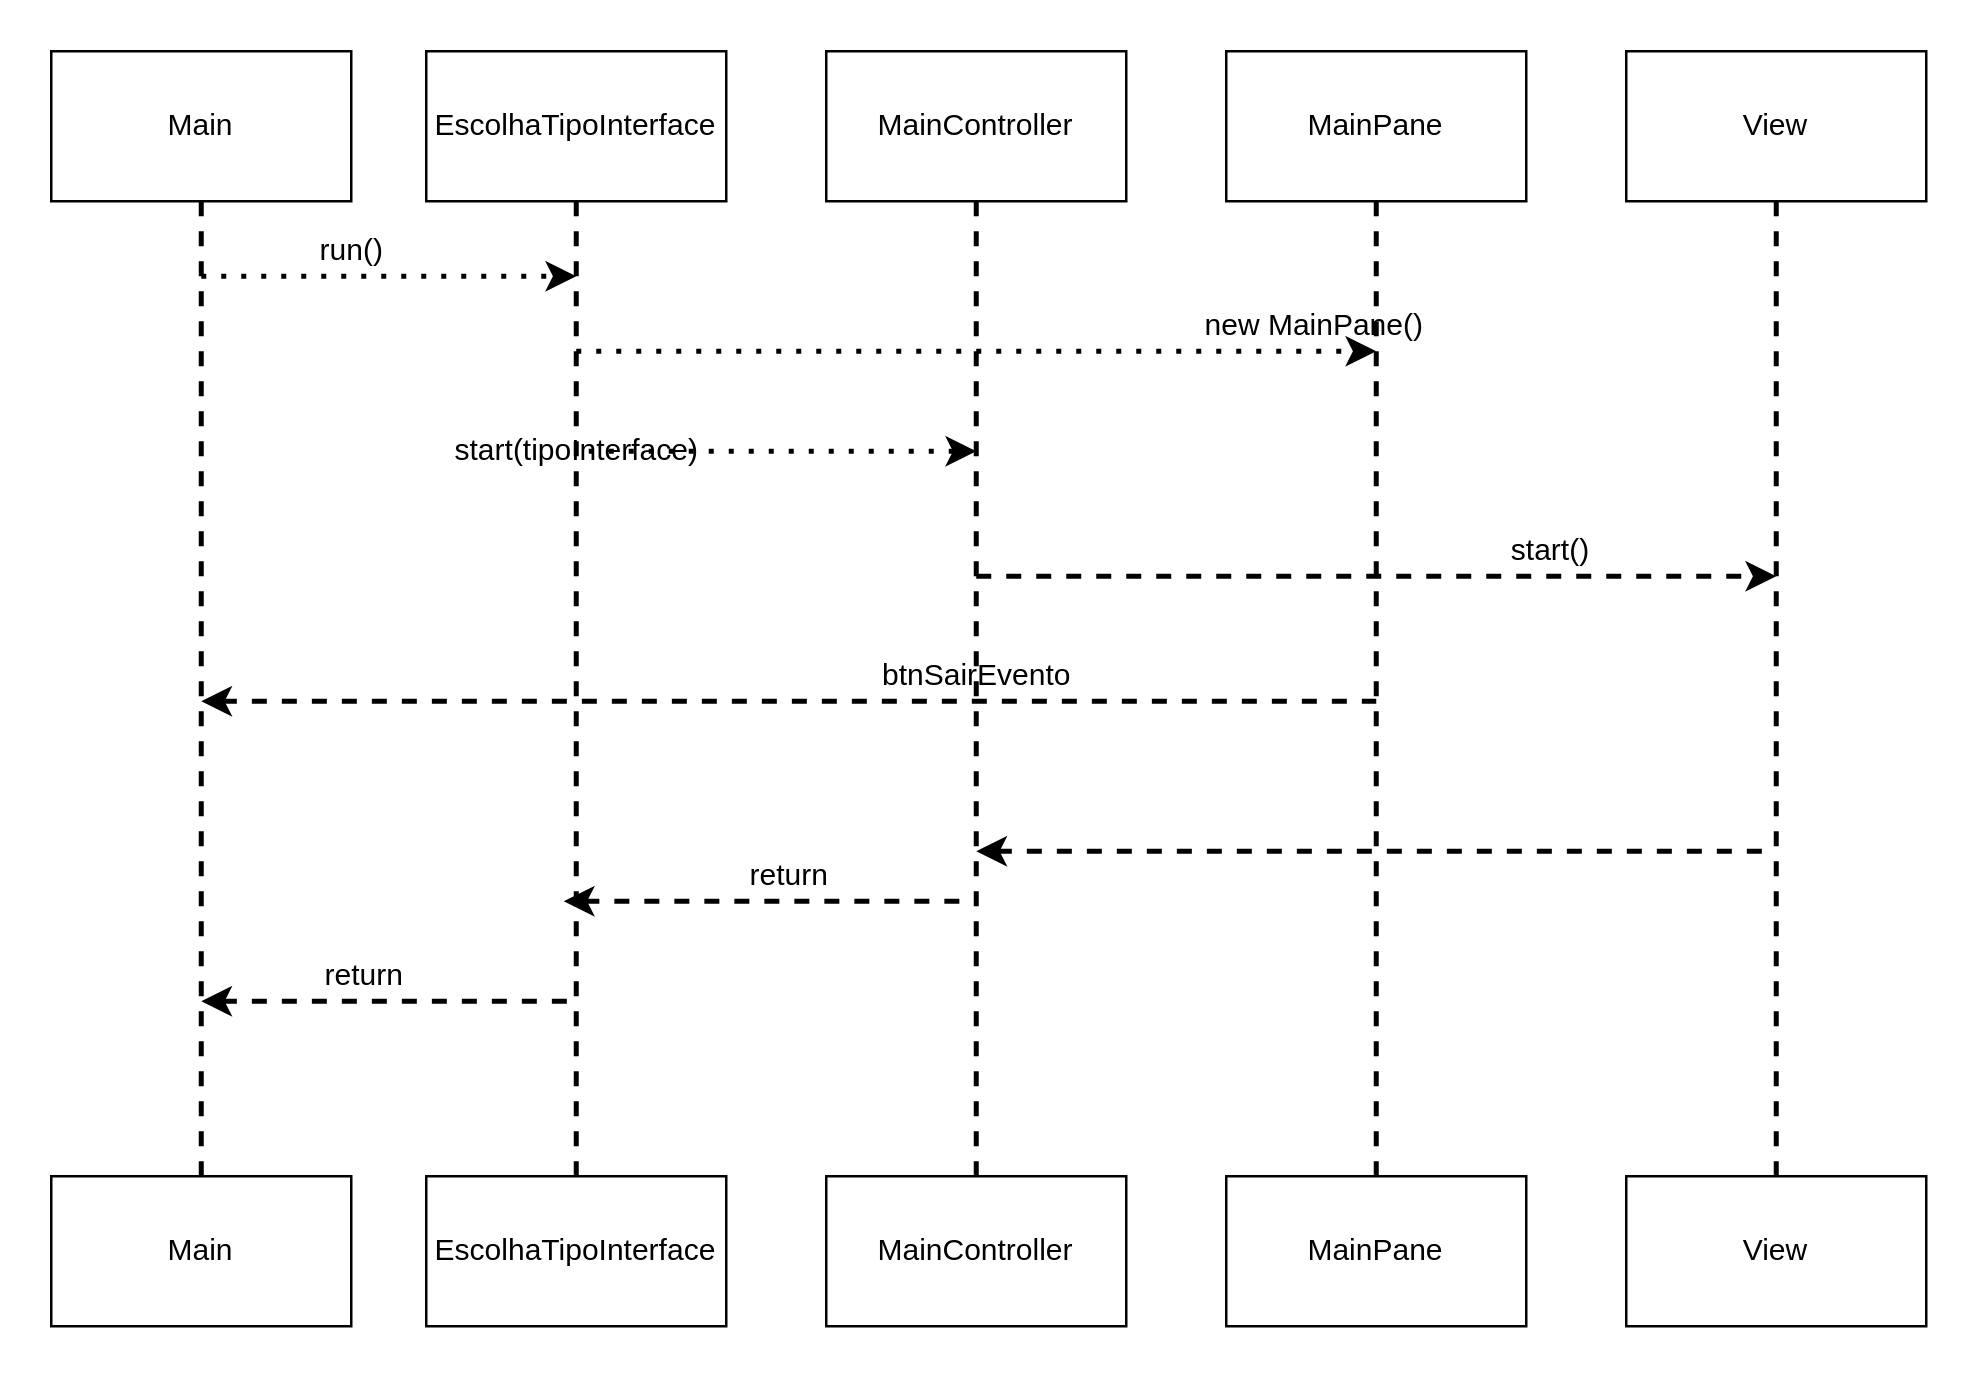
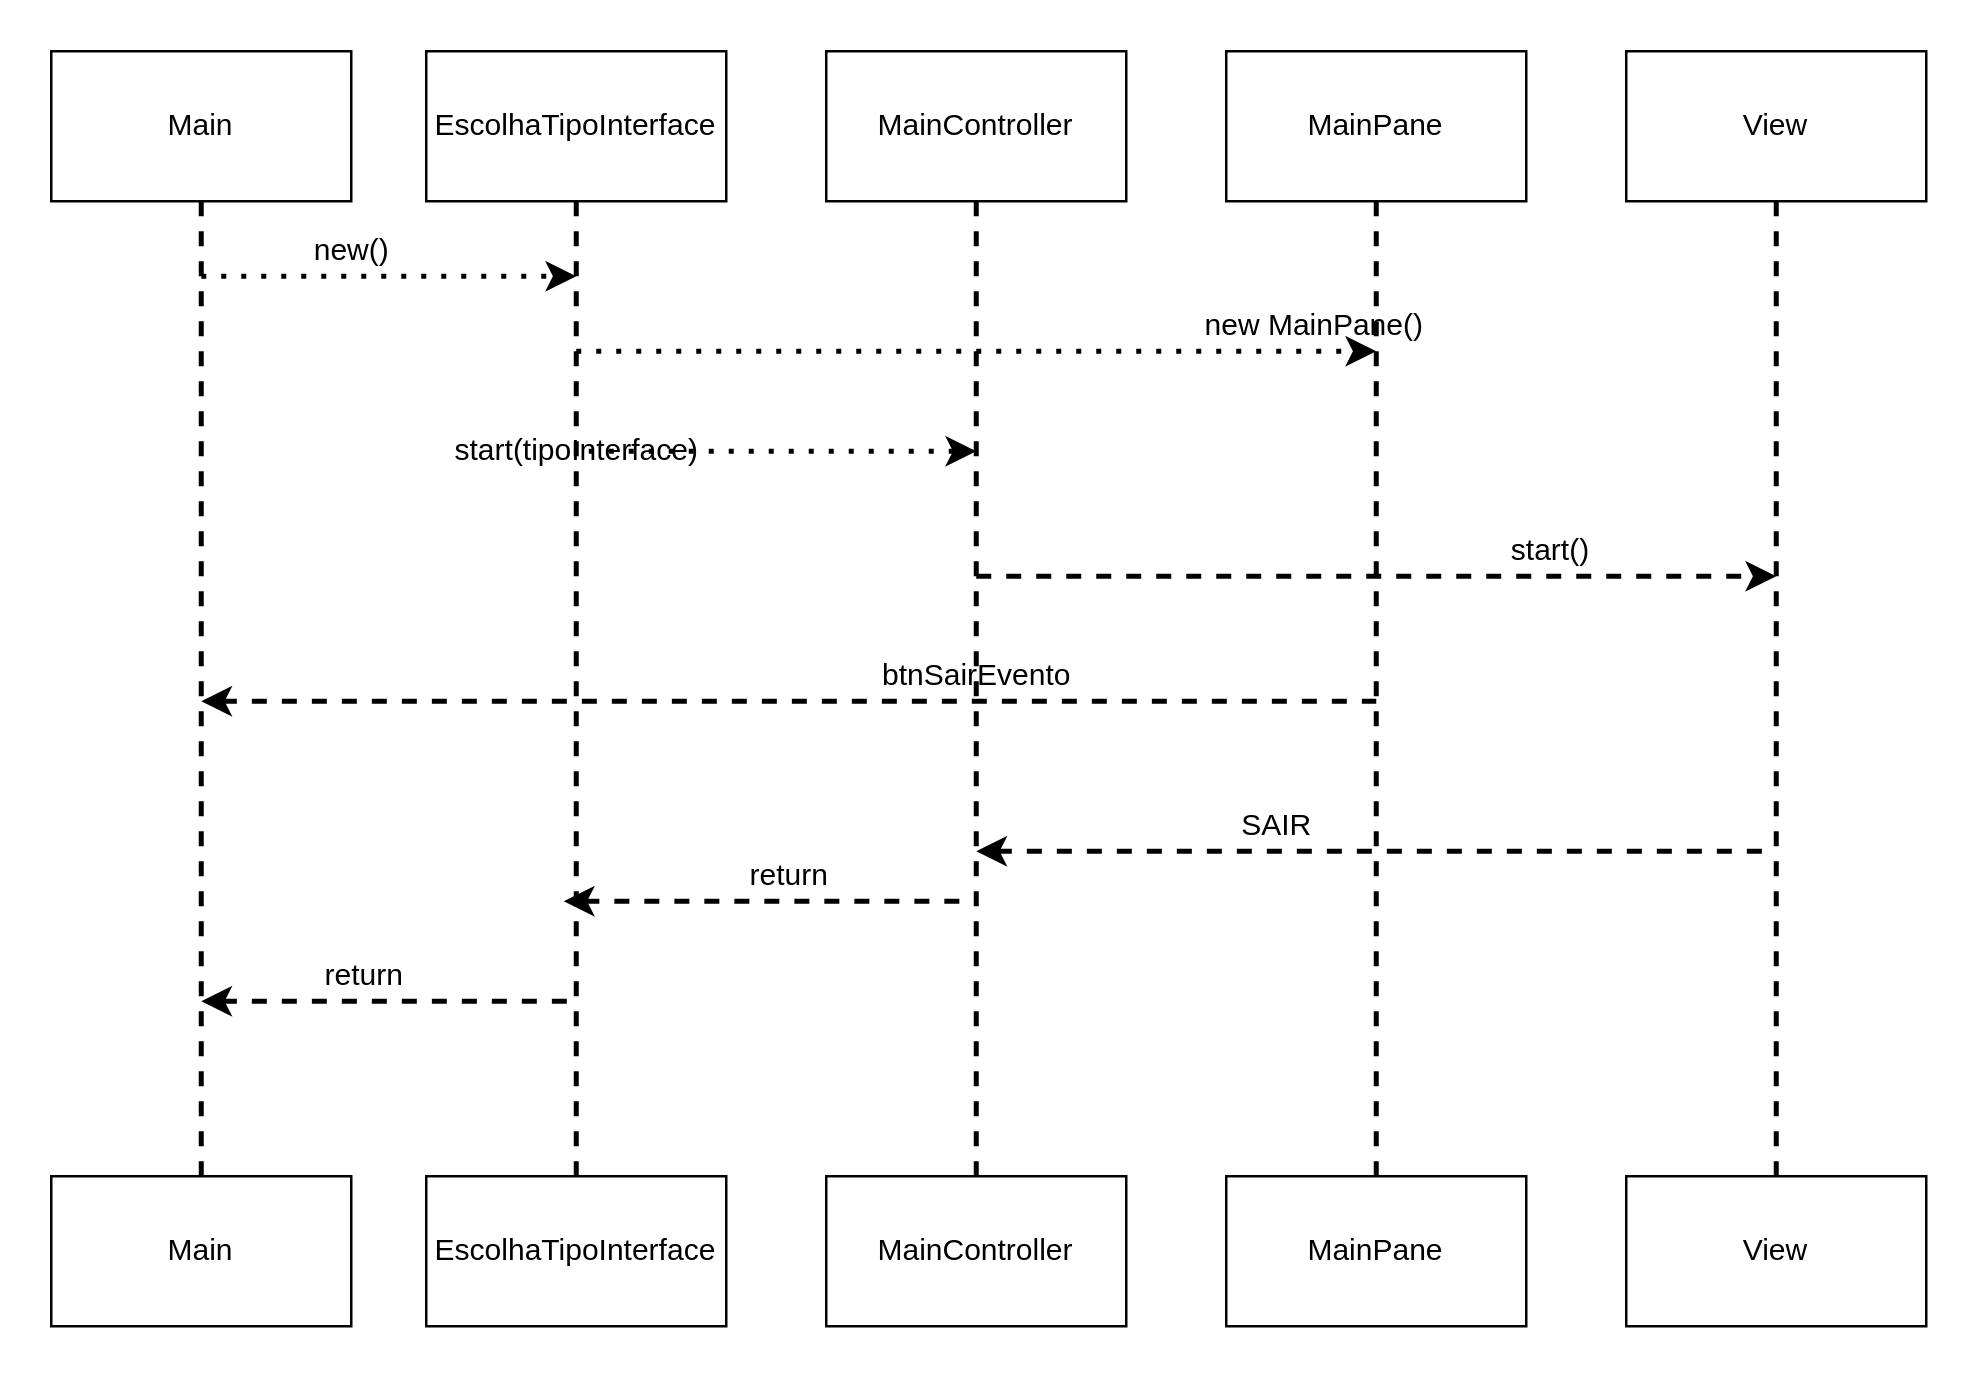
  <mxCell id="0" />
  <mxCell id="1" parent="0" />
  <mxCell id="2" style="edgeStyle=orthogonalEdgeStyle;rounded=0;orthogonalLoop=1;jettySize=auto;html=1;dashed=1;endArrow=none;endFill=0;strokeWidth=2;" edge="1" parent="1" source="3" target="4"><mxGeometry relative="1" as="geometry" /></mxCell>
  <mxCell id="3" value="Main" style="rounded=0;whiteSpace=wrap;html=1;" vertex="1" parent="1"><mxGeometry x="20" y="20" width="120" height="60" as="geometry" /></mxCell>
  <mxCell id="4" value="Main" style="rounded=0;whiteSpace=wrap;html=1;" vertex="1" parent="1"><mxGeometry x="20" y="470" width="120" height="60" as="geometry" /></mxCell>
  <mxCell id="5" style="edgeStyle=orthogonalEdgeStyle;rounded=0;orthogonalLoop=1;jettySize=auto;html=1;dashed=1;endArrow=none;endFill=0;strokeWidth=2;" edge="1" parent="1" source="6" target="7"><mxGeometry relative="1" as="geometry" /></mxCell>
  <mxCell id="6" value="EscolhaTipoInterface" style="rounded=0;whiteSpace=wrap;html=1;" vertex="1" parent="1"><mxGeometry x="170" y="20" width="120" height="60" as="geometry" /></mxCell>
  <mxCell id="7" value="EscolhaTipoInterface" style="rounded=0;whiteSpace=wrap;html=1;" vertex="1" parent="1"><mxGeometry x="170" y="470" width="120" height="60" as="geometry" /></mxCell>
  <mxCell id="8" style="edgeStyle=orthogonalEdgeStyle;rounded=0;orthogonalLoop=1;jettySize=auto;html=1;dashed=1;endArrow=none;endFill=0;strokeWidth=2;" edge="1" parent="1" source="9" target="10"><mxGeometry relative="1" as="geometry" /></mxCell>
  <mxCell id="9" value="MainPane" style="rounded=0;whiteSpace=wrap;html=1;" vertex="1" parent="1"><mxGeometry x="490" y="20" width="120" height="60" as="geometry" /></mxCell>
  <mxCell id="10" value="MainPane" style="rounded=0;whiteSpace=wrap;html=1;" vertex="1" parent="1"><mxGeometry x="490" y="470" width="120" height="60" as="geometry" /></mxCell>
  <mxCell id="11" value="MainController" style="rounded=0;whiteSpace=wrap;html=1;" vertex="1" parent="1"><mxGeometry x="330" y="470" width="120" height="60" as="geometry" /></mxCell>
  <mxCell id="12" style="edgeStyle=orthogonalEdgeStyle;rounded=0;orthogonalLoop=1;jettySize=auto;html=1;dashed=1;endArrow=none;endFill=0;strokeWidth=2;" edge="1" parent="1" source="13" target="11"><mxGeometry relative="1" as="geometry" /></mxCell>
  <mxCell id="13" value="MainController" style="rounded=0;whiteSpace=wrap;html=1;" vertex="1" parent="1"><mxGeometry x="330" y="20" width="120" height="60" as="geometry" /></mxCell>
  <mxCell id="14" value="" style="endArrow=classic;dashed=1;html=1;dashPattern=1 3;strokeWidth=2;endFill=1;" edge="1" parent="1"><mxGeometry width="50" height="50" relative="1" as="geometry"><mxPoint x="80" y="110" as="sourcePoint" /><mxPoint x="230" y="110" as="targetPoint" /></mxGeometry></mxCell>
  <mxCell id="15" value="" style="endArrow=classic;dashed=1;html=1;dashPattern=1 3;strokeWidth=2;endFill=1;" edge="1" parent="1"><mxGeometry width="50" height="50" relative="1" as="geometry"><mxPoint x="230" y="140" as="sourcePoint" /><mxPoint x="550" y="140" as="targetPoint" /></mxGeometry></mxCell>
- <mxCell id="16" value="run()" style="text;html=1;align=center;verticalAlign=middle;resizable=0;points=[];autosize=1;strokeColor=none;fillColor=none;" vertex="1" parent="1"><mxGeometry x="120" y="90" width="40" height="20" as="geometry" /></mxCell>
+ <mxCell id="16" value="new()" style="text;html=1;align=center;verticalAlign=middle;resizable=0;points=[];autosize=1;strokeColor=none;fillColor=none;" vertex="1" parent="1"><mxGeometry x="120" y="90" width="40" height="20" as="geometry" /></mxCell>
  <mxCell id="17" value="new MainPane()" style="text;html=1;align=center;verticalAlign=middle;resizable=0;points=[];autosize=1;strokeColor=none;fillColor=none;" vertex="1" parent="1"><mxGeometry x="475" y="120" width="100" height="20" as="geometry" /></mxCell>
  <mxCell id="18" value="" style="endArrow=classic;dashed=1;html=1;dashPattern=1 3;strokeWidth=2;endFill=1;" edge="1" parent="1"><mxGeometry width="50" height="50" relative="1" as="geometry"><mxPoint x="235" y="180" as="sourcePoint" /><mxPoint x="390" y="180" as="targetPoint" /></mxGeometry></mxCell>
  <mxCell id="19" value="start(tipoInterface)" style="text;html=1;align=center;verticalAlign=middle;resizable=0;points=[];autosize=1;strokeColor=none;fillColor=none;" vertex="1" parent="1"><mxGeometry x="175" y="170" width="110" height="20" as="geometry" /></mxCell>
  <mxCell id="20" style="edgeStyle=orthogonalEdgeStyle;rounded=0;orthogonalLoop=1;jettySize=auto;html=1;dashed=1;endArrow=none;endFill=0;strokeWidth=2;" edge="1" parent="1" source="21" target="22"><mxGeometry relative="1" as="geometry" /></mxCell>
  <mxCell id="21" value="View" style="rounded=0;whiteSpace=wrap;html=1;" vertex="1" parent="1"><mxGeometry x="650" y="20" width="120" height="60" as="geometry" /></mxCell>
  <mxCell id="22" value="View" style="rounded=0;whiteSpace=wrap;html=1;" vertex="1" parent="1"><mxGeometry x="650" y="470" width="120" height="60" as="geometry" /></mxCell>
  <mxCell id="23" value="" style="endArrow=classic;html=1;dashed=1;strokeWidth=2;endFill=1;" edge="1" parent="1"><mxGeometry width="50" height="50" relative="1" as="geometry"><mxPoint x="390" y="230" as="sourcePoint" /><mxPoint x="710" y="230" as="targetPoint" /></mxGeometry></mxCell>
  <mxCell id="24" value="start()" style="text;html=1;strokeColor=none;fillColor=none;align=center;verticalAlign=middle;whiteSpace=wrap;rounded=0;" vertex="1" parent="1"><mxGeometry x="600" y="210" width="40" height="20" as="geometry" /></mxCell>
  <mxCell id="25" value="" style="endArrow=none;html=1;dashed=1;strokeWidth=2;startArrow=classic;startFill=1;" edge="1" parent="1"><mxGeometry width="50" height="50" relative="1" as="geometry"><mxPoint x="390" y="340" as="sourcePoint" /><mxPoint x="710" y="340" as="targetPoint" /></mxGeometry></mxCell>
+ <mxCell id="26" value="SAIR" style="text;html=1;align=center;verticalAlign=middle;resizable=0;points=[];autosize=1;strokeColor=none;fillColor=none;" vertex="1" parent="1"><mxGeometry x="490" y="320" width="40" height="20" as="geometry" /></mxCell>
  <mxCell id="27" value="" style="endArrow=none;html=1;dashed=1;strokeWidth=2;startArrow=classic;startFill=1;" edge="1" parent="1"><mxGeometry width="50" height="50" relative="1" as="geometry"><mxPoint x="225" y="360" as="sourcePoint" /><mxPoint x="385" y="360" as="targetPoint" /></mxGeometry></mxCell>
  <mxCell id="28" value="return" style="text;html=1;align=center;verticalAlign=middle;resizable=0;points=[];autosize=1;strokeColor=none;fillColor=none;" vertex="1" parent="1"><mxGeometry x="290" y="340" width="50" height="20" as="geometry" /></mxCell>
  <mxCell id="29" value="" style="endArrow=none;html=1;dashed=1;strokeWidth=2;startArrow=classic;startFill=1;" edge="1" parent="1"><mxGeometry width="50" height="50" relative="1" as="geometry"><mxPoint x="80" y="400" as="sourcePoint" /><mxPoint x="230" y="400" as="targetPoint" /></mxGeometry></mxCell>
  <mxCell id="30" value="return" style="text;html=1;align=center;verticalAlign=middle;resizable=0;points=[];autosize=1;strokeColor=none;fillColor=none;" vertex="1" parent="1"><mxGeometry x="120" y="380" width="50" height="20" as="geometry" /></mxCell>
  <mxCell id="31" value="" style="endArrow=none;html=1;dashed=1;strokeWidth=2;startArrow=classic;startFill=1;" edge="1" parent="1"><mxGeometry width="50" height="50" relative="1" as="geometry"><mxPoint x="80" y="280" as="sourcePoint" /><mxPoint x="550" y="280" as="targetPoint" /></mxGeometry></mxCell>
  <mxCell id="32" value="btnSairEvento" style="text;html=1;align=center;verticalAlign=middle;resizable=0;points=[];autosize=1;strokeColor=none;fillColor=none;" vertex="1" parent="1"><mxGeometry x="345" y="260" width="90" height="20" as="geometry" /></mxCell>
